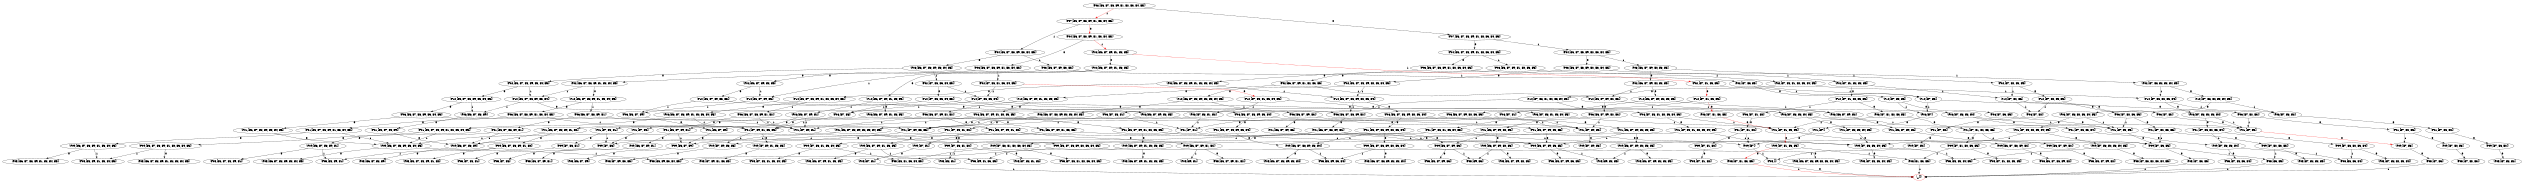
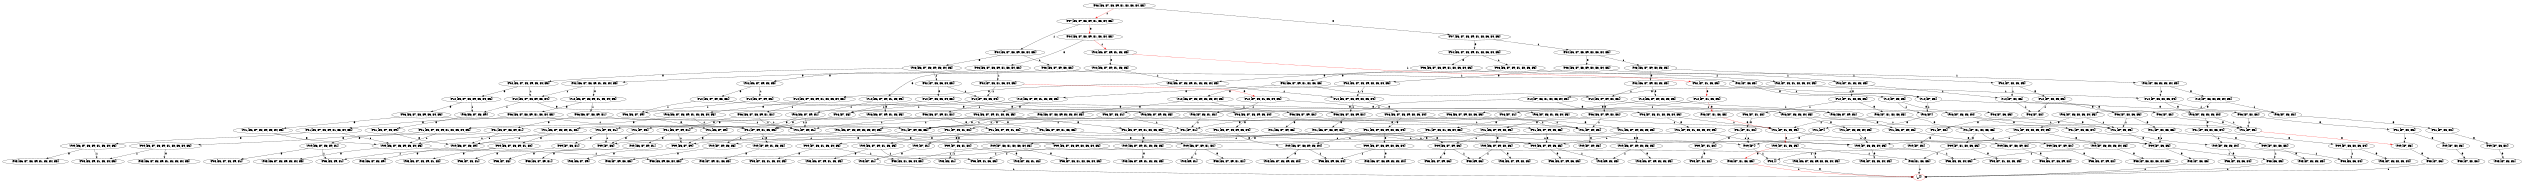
  strict digraph {
    n1 [label="(P05,[])"]
    n2 [color=red label="(_,[])"]
    n3 [label="(P09,[F7])"]
    n4 [label="(P01,[F7])"]
    n5 [label="(P06,[F7])"]
    n6 [label="(P10,[F7, F3])"]
    n7 [label="(P06,[F7, F3])"]
    n8 [label="(P01,[F7, F3])"]
    n9 [label="(P05,[F7, F3])"]
    n10 [label="(P09,[F7, F3])"]
    n11 [label="(P02,[F7, F3, F5])"]
    n12 [label="(P10,[F7, F3, F5])"]
    n13 [label="(P06,[F7, F3, F5])"]
    n14 [label="(P01,[F7, F3, F5])"]
    n15 [label="(P05,[F3, F5])"]
    n16 [label="(P09,[F7, F3, F5])"]
    n17 [label="(P05,[F7, F3, F5])"]
    n18 [label="(P03,[F6, F7, F9, F3, F5])"]
    n19 [label="(P02,[F6, F7, F9, F3, F5])"]
    n20 [label="(P10,[F6, F7, F9, F3])"]
    n21 [label="(P10,[F6, F7, F9, F3, F5])"]
    n22 [label="(P09,[F6, F7, F9])"]
    n23 [label="(P05,[F6, F7, F9])"]
    n24 [label="(P01,[F6, F7, F9])"]
    n25 [label="(P06,[F6, F7, F9])"]
    n26 [label="(P06,[F6, F7, F9, F3])"]
    n27 [label="(P01,[F7, F9, F3])"]
    n28 [label="(P01,[F6, F7, F9, F3])"]
    n29 [label="(P09,[F7, F9, F3])"]
    n30 [label="(P09,[F6, F7, F9, F3])"]
    n31 [label="(P05,[F9, F3])"]
    n32 [label="(P05,[F6, F7, F9, F3])"]
    n33 [label="(P06,[F6, F7, F9, F3, F5])"]
    n34 [label="(P01,[F7, F9, F3, F5])"]
    n35 [label="(P01,[F6, F7, F9, F3, F5])"]
    n36 [label="(P09,[F7, F9, F3, F5])"]
    n37 [label="(P05,[F7, F9, F3, F5])"]
    n38 [label="(P09,[F6, F7, F9, F3, F5])"]
    n39 [label="(P05,[F9, F3, F5])"]
    n40 [label="(P05,[F6, F7, F9, F3, F5])"]
    n41 [label="(P04,[F6, F7, F8, F9, F3, F4, F5])"]
    n42 [label="(P03,[F6, F7, F8, F9, F3, F4, F5])"]
    n43 [label="(P02,[F7, F8, F3, F4, F5])"]
    n44 [label="(P02,[F6, F7, F8, F9, F3, F4, F5])"]
    n45 [label="(P09,[F7, F8])"]
    n46 [label="(P05,[F7, F8])"]
    n47 [label="(P01,[F7, F8])"]
    n48 [label="(P06,[F7, F8])"]
    n49 [label="(P10,[F7, F8, F3, F4])"]
    n50 [label="(P06,[F7, F8, F3, F4])"]
    n51 [label="(P01,[F7, F8, F3, F4])"]
    n52 [label="(P09,[F7, F8, F3, F4])"]
    n53 [label="(P05,[F8, F3, F4])"]
    n54 [label="(P05,[F7, F8, F3, F4])"]
    n55 [label="(P10,[F7, F8, F3, F4, F5])"]
    n56 [label="(P06,[F7, F8, F3, F4, F5])"]
    n57 [label="(P01,[F7, F8, F3, F4, F5])"]
    n58 [label="(P09,[F7, F8, F3, F4, F5])"]
    n59 [label="(P05,[F8, F3, F4, F5])"]
    n60 [label="(P05,[F7, F8, F3, F4, F5])"]
    n61 [label="(P10,[F6, F7, F8, F9, F3, F4])"]
    n62 [label="(P10,[F6, F7, F8, F9, F3, F4, F5])"]
    n63 [label="(P09,[F6, F7, F8, F9])"]
    n64 [label="(P05,[F6, F7, F8, F9])"]
    n65 [label="(P01,[F6, F7, F8, F9])"]
    n66 [label="(P06,[F6, F7, F8, F9])"]
    n67 [label="(P06,[F6, F7, F8, F9, F3, F4])"]
    n68 [label="(P01,[F6, F7, F8, F9, F3, F4])"]
    n69 [label="(P09,[F6, F7, F8, F9, F3, F4])"]
    n70 [label="(P05,[F8, F9, F3, F4])"]
    n71 [label="(P05,[F6, F7, F8, F9, F3, F4])"]
    n72 [label="(P06,[F6, F7, F8, F9, F3, F4, F5])"]
    n73 [label="(P01,[F6, F7, F8, F9, F3, F4, F5])"]
    n74 [label="(P09,[F6, F7, F8, F9, F3, F4, F5])"]
    n75 [label="(P05,[F8, F9, F3, F4, F5])"]
    n76 [label="(P05,[F6, F7, F8, F9, F3, F4, F5])"]
    n77 [label="(P07,[F6, F7, F8, F9, F1, F3, F4, F5])"]
    n78 [label="(P04,[F6, F7, F8, F9, F1, F3, F4, F5])"]
    n79 [label="(P03,[F6, F7, F9, F1, F3, F5])"]
    n80 [label="(P03,[F6, F7, F8, F9, F1, F3, F4, F5])"]
    n81 [label="(P02,[F7, F1, F3, F5])"]
    n82 [label="(P10,[F7, F1, F3, F5])"]
    n83 [label="(P06,[F7, F1])"]
    n84 [label="(P06,[F7, F1, F3, F5])"]
    n85 [label="(P01,[F7, F1])"]
    n86 [label="(P09,[F7, F1])"]
    n87 [label="(P05,[F7, F1])"]
    n88 [label="(P01,[F7, F1, F3, F5])"]
    n89 [label="(P09,[F7, F1, F3, F5])"]
    n90 [label="(P05,[F1, F3, F5])"]
    n91 [label="(P05,[F7, F1, F3, F5])"]
    n92 [label="(P02,[F6, F7, F9, F1, F3, F5])"]
    n93 [label="(P10,[F6, F7, F9, F1, F3, F5])"]
    n94 [label="(P06,[F6, F7, F9, F1])"]
    n95 [label="(P06,[F6, F7, F9, F1, F3, F5])"]
    n96 [label="(P01,[F7, F9, F1])"]
    n97 [label="(P01,[F6, F7, F9, F1])"]
    n98 [label="(P09,[F6, F7, F9, F1])"]
    n99 [label="(P05,[F6, F7, F9, F1])"]
    n100 [label="(P01,[F7, F9, F1, F3, F5])"]
    n101 [label="(P01,[F6, F7, F9, F1, F3, F5])"]
    n102 [label="(P09,[F7, F9, F1, F3, F5])"]
    n103 [label="(P05,[F7, F9, F1, F3, F5])"]
    n104 [label="(P09,[F6, F7, F9, F1, F3, F5])"]
    n105 [label="(P05,[F9, F1, F3, F5])"]
    n106 [label="(P05,[F6, F7, F9, F1, F3, F5])"]
    n107 [label="(P02,[F7, F8, F1, F3, F4, F5])"]
    n108 [label="(P02,[F6, F7, F8, F9, F1, F3, F4, F5])"]
    n109 [label="(P10,[F7, F8, F1, F3, F4, F5])"]
    n110 [label="(P06,[F7, F8, F1])"]
    n111 [label="(P06,[F7, F8, F1, F3, F4, F5])"]
    n112 [label="(P01,[F7, F8, F1])"]
    n113 [label="(P09,[F7, F8, F1])"]
    n114 [label="(P05,[F7, F8, F1])"]
    n115 [label="(P01,[F7, F8, F1, F3, F4, F5])"]
    n116 [label="(P09,[F7, F8, F1, F3, F4, F5])"]
    n117 [label="(P05,[F8, F1, F3, F4, F5])"]
    n118 [label="(P05,[F7, F8, F1, F3, F4, F5])"]
    n119 [label="(P10,[F6, F7, F8, F9, F1, F3, F4, F5])"]
    n120 [label="(P06,[F6, F7, F8, F9, F1])"]
    n121 [label="(P06,[F6, F7, F8, F9, F1, F3, F4, F5])"]
    n122 [label="(P01,[F6, F7, F8, F9, F1])"]
    n123 [label="(P09,[F6, F7, F8, F9, F1])"]
    n124 [label="(P05,[F8, F9, F1])"]
    n125 [label="(P05,[F6, F7, F8, F9, F1])"]
    n126 [label="(P01,[F6, F7, F8, F9, F1, F3, F4, F5])"]
    n127 [label="(P09,[F6, F7, F8, F9, F1, F3, F4, F5])"]
    n128 [label="(P05,[F8, F9, F1, F3, F4, F5])"]
    n129 [label="(P05,[F6, F7, F8, F9, F1, F3, F4, F5])"]
    n130 [label="(P08,[F6, F7, F8, F9, F1, F2, F3, F4, F5])"]
    n131 [label="(P07,[F6, F7, F8, F9, F1, F2, F3, F4, F5])"]
    n132 [label="(P04,[F6, F7, F8, F9, F2, F3, F4, F5])"]
    n133 [label="(P04,[F6, F7, F8, F9, F1, F2, F3, F4, F5])"]
    n134 [label="(P09,[F7, F2])"]
    n135 [label="(P01,[F7, F2])"]
    n136 [label="(P06,[F7, F2])"]
    n137 [label="(P10,[F7, F2, F3])"]
    n138 [label="(P06,[F7, F2, F3])"]
    n139 [label="(P01,[F7, F2, F3])"]
    n140 [label="(P09,[F7, F2, F3])"]
    n141 [label="(P05,[F7, F2, F3])"]
    n142 [label="(P02,[F7, F2, F3, F5])"]
    n143 [label="(P10,[F7, F2, F3, F5])"]
    n144 [label="(P06,[F7, F2, F3, F5])"]
    n145 [label="(P01,[F7, F2, F3, F5])"]
    n146 [label="(P09,[F7, F2, F3, F5])"]
    n147 [label="(P05,[F7, F2, F3, F5])"]
    n148 [label="(P03,[F6, F7, F9, F2, F3, F5])"]
    n149 [label="(P02,[F6, F7, F9, F2, F3, F5])"]
    n150 [label="(P10,[F6, F7, F9, F2, F3])"]
    n151 [label="(P10,[F6, F7, F9, F2, F3, F5])"]
    n152 [label="(P09,[F6, F7, F9, F2])"]
    n153 [label="(P05,[F6, F7, F9, F2])"]
    n154 [label="(P01,[F6, F7, F9, F2])"]
    n155 [label="(P06,[F6, F7, F9, F2])"]
    n156 [label="(P06,[F6, F7, F9, F2, F3])"]
    n157 [label="(P01,[F6, F7, F9, F2, F3])"]
    n158 [label="(P09,[F6, F7, F9, F2, F3])"]
    n159 [label="(P05,[F6, F7, F9, F2, F3])"]
    n160 [label="(P06,[F6, F7, F9, F2, F3, F5])"]
    n161 [label="(P01,[F6, F7, F9, F2, F3, F5])"]
    n162 [label="(P09,[F6, F7, F9, F2, F3, F5])"]
    n163 [label="(P05,[F6, F7, F9, F2, F3, F5])"]
    n164 [label="(P03,[F6, F7, F8, F9, F2, F3, F4, F5])"]
    n165 [label="(P02,[F7, F8, F2, F3, F4, F5])"]
    n166 [label="(P02,[F6, F7, F8, F9, F2, F3, F4, F5])"]
    n167 [label="(P09,[F7, F8, F2])"]
    n168 [label="(P05,[F7, F8, F2])"]
    n169 [label="(P01,[F7, F8, F2])"]
    n170 [label="(P06,[F7, F8, F2])"]
    n171 [label="(P10,[F7, F8, F2, F3, F4])"]
    n172 [label="(P06,[F7, F8, F2, F3, F4])"]
    n173 [label="(P01,[F7, F8, F2, F3, F4])"]
    n174 [label="(P09,[F7, F8, F2, F3, F4])"]
    n175 [label="(P05,[F7, F8, F2, F3, F4])"]
    n176 [label="(P10,[F7, F8, F2, F3, F4, F5])"]
    n177 [label="(P06,[F7, F8, F2, F3, F4, F5])"]
    n178 [label="(P01,[F7, F8, F2, F3, F4, F5])"]
    n179 [label="(P09,[F7, F8, F2, F3, F4, F5])"]
    n180 [label="(P05,[F7, F8, F2, F3, F4, F5])"]
    n181 [label="(P10,[F6, F7, F8, F9, F2, F3, F4])"]
    n182 [label="(P10,[F6, F7, F8, F9, F2, F3, F4, F5])"]
    n183 [label="(P01,[F6, F7, F8, F9, F2])"]
    n184 [label="(P09,[F6, F7, F8, F9, F2])"]
    n185 [label="(P05,[F6, F7, F8, F9, F2])"]
    n186 [label="(P06,[F6, F7, F8, F9, F2])"]
    n187 [label="(P06,[F6, F7, F8, F9, F2, F3, F4])"]
    n188 [label="(P01,[F6, F7, F8, F9, F2, F3, F4])"]
    n189 [label="(P09,[F6, F7, F8, F9, F2, F3, F4])"]
    n190 [label="(P05,[F6, F7, F8, F9, F2, F3, F4])"]
    n191 [label="(P06,[F6, F7, F8, F9, F2, F3, F4, F5])"]
    n192 [label="(P01,[F6, F7, F8, F9, F2, F3, F4, F5])"]
    n193 [label="(P09,[F6, F7, F8, F9, F2, F3, F4, F5])"]
    n194 [label="(P05,[F6, F7, F8, F9, F2, F3, F4, F5])"]
    n195 [label="(P03,[F6, F7, F9, F1, F2, F3, F5])"]
    n196 [label="(P03,[F6, F7, F8, F9, F1, F2, F3, F4, F5])"]
    n197 [label="(P02,[F7, F1, F2, F3, F5])"]
    n198 [label="(P10,[F7, F1, F2, F3, F5])"]
    n199 [label="(P06,[F7, F1, F2])"]
    n200 [label="(P06,[F7, F1, F2, F3, F5])"]
    n201 [label="(P01,[F7, F1, F2])"]
    n202 [label="(P09,[F7, F1, F2])"]
    n203 [label="(P05,[F7, F1, F2])"]
    n204 [label="(P01,[F7, F1, F2, F3, F5])"]
    n205 [label="(P09,[F7, F1, F2, F3, F5])"]
    n206 [label="(P05,[F7, F1, F2, F3, F5])"]
    n207 [label="(P02,[F6, F7, F9, F1, F2, F3, F5])"]
    n208 [label="(P10,[F6, F7, F9, F1, F2, F3, F5])"]
    n209 [label="(P06,[F6, F7, F9, F1, F2])"]
    n210 [label="(P06,[F6, F7, F9, F1, F2, F3, F5])"]
    n211 [label="(P01,[F6, F7, F9, F1, F2])"]
    n212 [label="(P09,[F6, F7, F9, F1, F2])"]
    n213 [label="(P05,[F9, F1])"]
    n214 [label="(P05,[F6, F7, F9, F1, F2])"]
    n215 [label="(P01,[F6, F7, F9, F1, F2, F3, F5])"]
    n216 [label="(P09,[F6, F7, F9, F1, F2, F3, F5])"]
    n217 [label="(P05,[F6, F7, F9, F1, F2, F3, F5])"]
    n218 [label="(P02,[F7, F8, F1, F2, F3, F4, F5])"]
    n219 [label="(P02,[F6, F7, F8, F9, F1, F2, F3, F4, F5])"]
    n220 [label="(P10,[F7, F8, F1, F2, F3, F4, F5])"]
    n221 [label="(P06,[F7, F8, F1, F2])"]
    n222 [label="(P06,[F7, F8, F1, F2, F3, F4, F5])"]
    n223 [label="(P01,[F7, F8, F1, F2])"]
    n224 [label="(P09,[F7, F8, F1, F2])"]
    n225 [label="(P05,[F8, F1])"]
    n226 [label="(P05,[F7, F8, F1, F2])"]
    n227 [label="(P01,[F7, F8, F1, F2, F3, F4, F5])"]
    n228 [label="(P09,[F7, F8, F1, F2, F3, F4, F5])"]
    n229 [label="(P05,[F7, F8, F1, F2, F3, F4, F5])"]
    n230 [label="(P10,[F6, F7, F8, F9, F1, F2, F3, F4, F5])"]
    n231 [label="(P06,[F6, F7, F8, F9, F1, F2])"]
    n232 [label="(P06,[F6, F7, F8, F9, F1, F2, F3, F4, F5])"]
    n233 [label="(P01,[F6, F7, F8, F9, F1, F2])"]
    n234 [label="(P09,[F6, F7, F8, F9, F1, F2])"]
    n235 [label="(P05,[F6, F7, F8, F9, F1, F2])"]
    n236 [label="(P01,[F6, F7, F8, F9, F1, F2, F3, F4, F5])"]
    n237 [label="(P09,[F6, F7, F8, F9, F1, F2, F3, F4, F5])"]
    n238 [label="(P05,[F6, F7, F8, F9, F1, F2, F3, F4, F5])"]
    n1 -> n2 [label=0]
    n3 -> n1 [label=1]
    n4 -> n3 [label=0]
    n5 -> n4 [label=0]
    n6 -> n5 [label=1]
    n6 -> n7 [label=0]
    n7 -> n8 [label=0]
    n8 -> n10 [color=red label=0]
    n9 -> n2 [label=1]
    n10 -> n9 [label=0]
    n11 -> n6 [label=1]
    n11 -> n12 [label=0]
    n12 -> n5 [label=1]
    n12 -> n13 [label=0]
    n13 -> n14 [label=0]
    n14 -> n16 [label=0]
    n15 -> n2 [label=1]
    n16 -> n15 [label=1]
    n16 -> n17 [label=0]
    n17 -> n2 [label=1]
    n18 -> n11 [label=1]
    n18 -> n19 [label=0]
    n19 -> n20 [label=1]
    n19 -> n21 [label=0]
    n20 -> n25 [label=1]
    n20 -> n26 [label=0]
    n21 -> n25 [label=1]
    n21 -> n33 [label=0]
    n22 -> n23 [label=0]
    n24 -> n22 [label=0]
    n25 -> n24 [label=0]
    n26 -> n27 [label=1]
    n26 -> n28 [label=0]
    n27 -> n29 [label=0]
    n28 -> n30 [label=0]
    n30 -> n31 [label=1]
    n30 -> n32 [label=0]
    n33 -> n34 [label=1]
    n33 -> n35 [label=0]
    n34 -> n36 [label=0]
    n35 -> n38 [label=0]
    n36 -> n37 [label=0]
    n38 -> n39 [label=1]
    n38 -> n40 [label=0]
    n41 -> n18 [label=1]
    n41 -> n42 [label=0]
    n42 -> n43 [label=1]
    n42 -> n44 [label=0]
    n43 -> n49 [label=1]
    n43 -> n55 [label=0]
    n44 -> n61 [label=1]
    n44 -> n62 [label=0]
    n45 -> n46 [label=0]
    n47 -> n45 [label=0]
    n48 -> n47 [label=0]
    n49 -> n48 [label=1]
    n49 -> n50 [label=0]
    n50 -> n8 [label=1]
    n50 -> n51 [label=0]
    n51 -> n52 [label=0]
    n52 -> n53 [label=1]
    n52 -> n54 [label=0]
    n55 -> n48 [label=1]
    n55 -> n56 [label=0]
    n56 -> n14 [label=1]
    n56 -> n57 [label=0]
    n57 -> n58 [label=0]
    n58 -> n59 [label=1]
    n58 -> n60 [label=0]
    n61 -> n66 [label=1]
    n61 -> n67 [label=0]
    n62 -> n66 [label=1]
    n62 -> n72 [label=0]
    n63 -> n64 [label=0]
    n65 -> n63 [label=0]
    n66 -> n65 [label=0]
    n67 -> n27 [label=1]
    n67 -> n68 [label=0]
    n68 -> n69 [label=0]
    n69 -> n70 [label=1]
    n69 -> n71 [label=0]
    n72 -> n34 [label=1]
    n72 -> n73 [label=0]
    n73 -> n74 [label=0]
    n74 -> n75 [label=1]
    n74 -> n76 [label=0]
    n77 -> n41 [label=1]
    n77 -> n78 [color=red label=0]
    n78 -> n79 [color=red label=1]
    n78 -> n80 [label=0]
    n79 -> n81 [color=red label=1]
    n79 -> n92 [label=0]
    n80 -> n107 [label=1]
    n80 -> n108 [label=0]
    n81 -> n6 [label=1]
    n81 -> n82 [color=red label=0]
    n82 -> n83 [label=1]
    n82 -> n84 [color=red label=0]
    n83 -> n85 [label=0]
    n84 -> n88 [color=red label=0]
    n85 -> n3 [label=1]
    n85 -> n86 [label=0]
    n86 -> n87 [label=0]
    n87 -> n2 [label=1]
    n88 -> n16 [label=1]
    n88 -> n89 [color=red label=0]
    n89 -> n90 [label=1]
    n89 -> n91 [color=red label=0]
    n90 -> n2 [label=1]
    n91 -> n2 [color=red label=1]
-   n92 -> n20 [label=1]
+   n92 -> n219 [label=1]
    n92 -> n93 [label=0]
    n93 -> n94 [label=1]
    n93 -> n95 [label=0]
    n94 -> n96 [label=1]
    n94 -> n97 [label=0]
    n95 -> n100 [label=1]
    n95 -> n101 [label=0]
    n97 -> n22 [label=1]
    n97 -> n98 [label=0]
    n98 -> n99 [label=0]
    n100 -> n36 [label=1]
    n100 -> n102 [label=0]
    n101 -> n38 [label=1]
    n101 -> n104 [label=0]
    n102 -> n103 [label=0]
    n104 -> n105 [label=1]
    n104 -> n106 [label=0]
    n107 -> n49 [label=1]
    n107 -> n109 [color=red label=0]
    n108 -> n61 [label=1]
    n108 -> n119 [label=0]
    n109 -> n110 [label=1]
    n109 -> n111 [label=0]
    n110 -> n85 [label=1]
    n110 -> n112 [label=0]
    n111 -> n88 [label=1]
    n111 -> n115 [label=0]
    n112 -> n45 [label=1]
    n112 -> n113 [label=0]
    n113 -> n114 [label=0]
    n115 -> n58 [label=1]
    n115 -> n116 [label=0]
    n116 -> n117 [label=1]
    n116 -> n118 [label=0]
    n119 -> n120 [label=1]
    n119 -> n121 [label=0]
    n120 -> n96 [label=1]
    n120 -> n122 [label=0]
    n121 -> n100 [label=1]
    n121 -> n126 [label=0]
    n122 -> n63 [label=1]
    n122 -> n123 [label=0]
    n123 -> n124 [label=1]
    n123 -> n125 [label=0]
    n126 -> n74 [label=1]
    n126 -> n127 [label=0]
    n127 -> n128 [label=1]
    n127 -> n129 [label=0]
    n130 -> n77 [color=red label=1]
    n130 -> n131 [label=0]
    n131 -> n132 [label=1]
    n131 -> n133 [label=0]
    n132 -> n148 [label=1]
    n132 -> n164 [label=0]
    n133 -> n195 [label=1]
    n133 -> n196 [label=0]
    n134 -> n1 [label=1]
    n135 -> n134 [label=0]
    n136 -> n135 [label=0]
    n137 -> n136 [label=1]
    n137 -> n138 [label=0]
    n138 -> n8 [label=1]
    n138 -> n139 [label=0]
    n139 -> n10 [label=1]
    n139 -> n140 [label=0]
    n140 -> n141 [label=0]
    n142 -> n137 [label=1]
    n142 -> n143 [label=0]
    n143 -> n136 [label=1]
    n143 -> n144 [label=0]
    n144 -> n14 [label=1]
    n144 -> n145 [label=0]
    n145 -> n16 [label=1]
    n145 -> n146 [label=0]
    n146 -> n15 [label=1]
    n146 -> n147 [label=0]
    n148 -> n142 [label=1]
    n148 -> n149 [label=0]
    n149 -> n150 [label=1]
    n149 -> n151 [label=0]
    n150 -> n155 [label=1]
    n150 -> n156 [label=0]
    n151 -> n155 [label=1]
    n151 -> n160 [label=0]
    n152 -> n153 [label=0]
    n154 -> n152 [label=0]
    n155 -> n154 [label=0]
    n156 -> n27 [label=1]
    n156 -> n157 [label=0]
    n157 -> n30 [label=1]
    n157 -> n158 [label=0]
    n158 -> n31 [label=1]
    n158 -> n159 [label=0]
    n160 -> n34 [label=1]
    n160 -> n161 [label=0]
    n161 -> n38 [label=1]
    n161 -> n162 [label=0]
    n162 -> n39 [label=1]
    n162 -> n163 [label=0]
    n164 -> n165 [label=1]
    n164 -> n166 [label=0]
    n165 -> n171 [label=1]
    n165 -> n176 [label=0]
    n166 -> n181 [label=1]
    n166 -> n182 [label=0]
    n167 -> n168 [label=0]
    n169 -> n167 [label=0]
    n170 -> n169 [label=0]
    n171 -> n170 [label=1]
    n171 -> n172 [label=0]
    n172 -> n8 [label=1]
    n172 -> n173 [label=0]
    n173 -> n52 [label=1]
    n173 -> n174 [label=0]
    n174 -> n53 [label=1]
    n174 -> n175 [label=0]
    n176 -> n170 [label=1]
    n176 -> n177 [label=0]
    n177 -> n14 [label=1]
    n177 -> n178 [label=0]
    n178 -> n58 [label=1]
    n178 -> n179 [label=0]
    n179 -> n59 [label=1]
    n179 -> n180 [label=0]
    n181 -> n186 [label=1]
    n181 -> n187 [label=0]
    n182 -> n186 [label=1]
    n182 -> n191 [label=0]
    n183 -> n63 [label=1]
    n183 -> n184 [label=0]
    n184 -> n185 [label=0]
    n186 -> n183 [label=0]
    n187 -> n27 [label=1]
    n187 -> n188 [label=0]
    n188 -> n69 [label=1]
    n188 -> n189 [label=0]
    n189 -> n70 [label=1]
    n189 -> n190 [label=0]
    n191 -> n34 [label=1]
    n191 -> n192 [label=0]
    n192 -> n74 [label=1]
    n192 -> n193 [label=0]
    n193 -> n75 [label=1]
    n193 -> n194 [label=0]
    n195 -> n197 [label=1]
    n195 -> n207 [label=0]
    n196 -> n218 [label=1]
    n196 -> n219 [label=0]
    n197 -> n137 [label=1]
    n197 -> n198 [label=0]
    n198 -> n199 [label=1]
    n198 -> n200 [label=0]
    n199 -> n201 [label=0]
    n200 -> n88 [label=1]
    n200 -> n204 [label=0]
    n201 -> n3 [label=1]
    n201 -> n202 [label=0]
    n202 -> n203 [label=0]
    n204 -> n16 [label=1]
    n204 -> n205 [label=0]
    n205 -> n90 [label=1]
    n205 -> n206 [label=0]
    n207 -> n150 [label=1]
    n207 -> n208 [label=0]
    n208 -> n209 [label=1]
    n208 -> n210 [label=0]
    n209 -> n96 [label=1]
    n209 -> n211 [label=0]
    n210 -> n100 [label=1]
    n210 -> n215 [label=0]
    n211 -> n22 [label=1]
    n211 -> n212 [label=0]
    n212 -> n213 [label=1]
    n212 -> n214 [label=0]
    n215 -> n38 [label=1]
    n215 -> n216 [label=0]
    n216 -> n105 [label=1]
    n216 -> n217 [label=0]
    n218 -> n171 [label=1]
    n218 -> n220 [label=0]
    n219 -> n181 [label=1]
    n219 -> n230 [label=0]
    n220 -> n221 [label=1]
    n220 -> n222 [label=0]
    n221 -> n85 [label=1]
    n221 -> n223 [label=0]
    n222 -> n88 [label=1]
    n222 -> n227 [label=0]
    n223 -> n45 [label=1]
    n223 -> n224 [label=0]
    n224 -> n225 [label=1]
    n224 -> n226 [label=0]
    n227 -> n58 [label=1]
    n227 -> n228 [label=0]
    n228 -> n117 [label=1]
    n228 -> n229 [label=0]
    n230 -> n231 [label=1]
    n230 -> n232 [label=0]
    n231 -> n96 [label=1]
    n231 -> n233 [label=0]
    n232 -> n100 [label=1]
    n232 -> n236 [label=0]
    n233 -> n63 [label=1]
    n233 -> n234 [label=0]
    n234 -> n124 [label=1]
    n234 -> n235 [label=0]
    n236 -> n74 [label=1]
    n236 -> n237 [label=0]
    n237 -> n128 [label=1]
    n237 -> n238 [label=0]
  }
